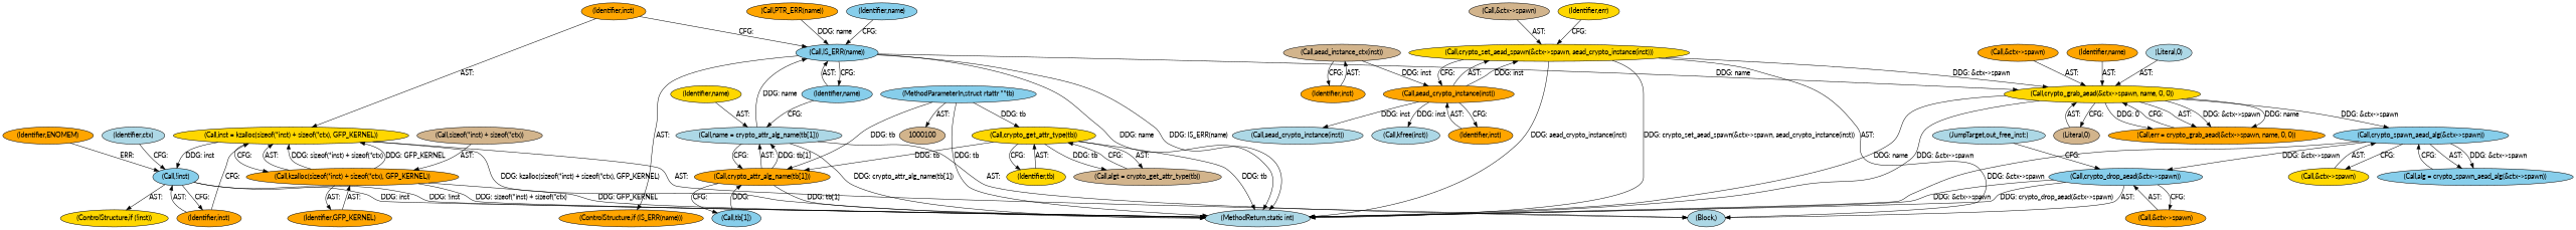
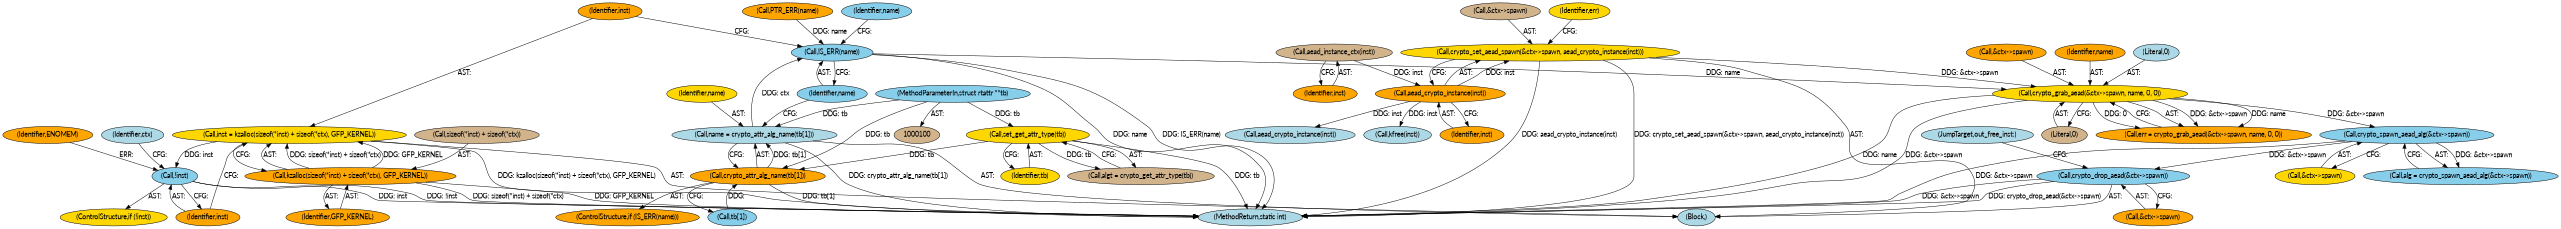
  digraph {
    fontname=Lato
    node [fillcolor=orange fontname=Lato style=filled]
    edge [fontname=Lato]
    n1 [fillcolor=skyblue label="(Call,crypto_drop_aead(&ctx->spawn))"]
    n2 [fillcolor=lightblue label="(MethodReturn,static int)"]
    n3 [label="(Call,&ctx->spawn)"]
    n4 [fillcolor=lightblue label="(Block,)"]
    n5 [fillcolor=skyblue label="(Call,crypto_spawn_aead_alg(&ctx->spawn))"]
    n6 [fillcolor=skyblue label="(Call,alg = crypto_spawn_aead_alg(&ctx->spawn))"]
    n7 [fillcolor=gold label="(Call,&ctx->spawn)"]
    n8 [fillcolor=gold label="(Call,crypto_grab_aead(&ctx->spawn, name, 0, 0))"]
    n9 [label="(Call,err = crypto_grab_aead(&ctx->spawn, name, 0, 0))"]
    n10 [fillcolor=tan label="(Literal,0)"]
    n11 [fillcolor=gold label="(Call,crypto_set_aead_spawn(&ctx->spawn, aead_crypto_instance(inst)))"]
    n12 [label="(Call,aead_crypto_instance(inst))"]
    n13 [fillcolor=lightblue label="(Call,kfree(inst))"]
    n14 [label="(Identifier,inst)"]
    n15 [fillcolor=lightblue label="(Call,aead_crypto_instance(inst))"]
    n16 [fillcolor=tan label="(Call,aead_instance_ctx(inst))"]
    n17 [label="(Identifier,inst)"]
    n18 [fillcolor=skyblue label="(Call,!inst)"]
    n19 [fillcolor=gold label="(ControlStructure,if (!inst))"]
    n20 [label="(Identifier,inst)"]
    n21 [fillcolor=gold label="(Call,inst = kzalloc(sizeof(*inst) + sizeof(*ctx), GFP_KERNEL))"]
    n22 [label="(Call,kzalloc(sizeof(*inst) + sizeof(*ctx), GFP_KERNEL))"]
    n23 [label="(Identifier,GFP_KERNEL)"]
    n24 [fillcolor=skyblue label="(Call,IS_ERR(name))"]
    n25 [label="(ControlStructure,if (IS_ERR(name)))"]
    n26 [fillcolor=skyblue label="(Identifier,name)"]
    n27 [fillcolor=lightblue label="(Call,name = crypto_attr_alg_name(tb[1]))"]
    n28 [label="(Call,PTR_ERR(name))"]
    n29 [label="(Call,crypto_attr_alg_name(tb[1]))"]
    n30 [fillcolor=skyblue label="(Call,tb[1])"]
-   n31 [fillcolor=gold label="(Call,crypto_get_attr_type(tb))"]
+   n31 [fillcolor=gold label="(Call,set_get_attr_type(tb))"]
    n32 [fillcolor=tan label="(Call,algt = crypto_get_attr_type(tb))"]
    n33 [fillcolor=gold label="(Identifier,tb)"]
    n34 [fillcolor=skyblue label="(MethodParameterIn,struct rtattr **tb)"]
    1000100 [fillcolor=tan]
    n36 [fillcolor=tan label="(Call,&ctx->spawn)"]
    n37 [fillcolor=gold label="(Identifier,err)"]
    n38 [label="(Identifier,ENOMEM)"]
    n39 [label="(Call,&ctx->spawn)"]
    n40 [label="(Identifier,name)"]
    n41 [fillcolor=tan label="(Call,sizeof(*inst) + sizeof(*ctx))"]
    n42 [fillcolor=lightblue label="(JumpTarget,out_free_inst:)"]
    n43 [fillcolor=lightblue label="(Literal,0)"]
    n44 [fillcolor=lightblue label="(Identifier,ctx)"]
    n45 [fillcolor=gold label="(Identifier,name)"]
    n46 [fillcolor=skyblue label="(Identifier,name)"]
    n47 [label="(Identifier,inst)"]
    n1 -> n2 [label="DDG: &ctx->spawn"]
    n1 -> n2 [label="DDG: crypto_drop_aead(&ctx->spawn)"]
    n1 -> n3 [label="CFG: "]
    n1 -> n4 [label="AST: "]
    n3 -> n1 [label="AST: "]
    n5 -> n1 [label="DDG: &ctx->spawn"]
    n5 -> n2 [label="DDG: &ctx->spawn"]
    n5 -> n6 [label="AST: "]
    n5 -> n6 [label="DDG: &ctx->spawn"]
    n5 -> n7 [label="CFG: "]
    n6 -> n5 [label="CFG: "]
    n7 -> n5 [label="AST: "]
    n8 -> n2 [label="DDG: name"]
    n8 -> n2 [label="DDG: &ctx->spawn"]
    n8 -> n5 [label="DDG: &ctx->spawn"]
    n8 -> n9 [label="AST: "]
    n8 -> n9 [label="DDG: &ctx->spawn"]
    n8 -> n9 [label="DDG: name"]
    n8 -> n9 [label="DDG: 0"]
    n8 -> n10 [label="CFG: "]
    n9 -> n8 [label="CFG: "]
    n10 -> n8 [label="AST: "]
    n11 -> n2 [label="DDG: aead_crypto_instance(inst)"]
    n11 -> n2 [label="DDG: crypto_set_aead_spawn(&ctx->spawn, aead_crypto_instance(inst))"]
    n11 -> n4 [label="AST: "]
    n11 -> n8 [label="DDG: &ctx->spawn"]
    n11 -> n12 [label="CFG: "]
    n12 -> n11 [label="AST: "]
    n12 -> n11 [label="DDG: inst"]
    n12 -> n13 [label="DDG: inst"]
    n12 -> n14 [label="CFG: "]
    n12 -> n15 [label="DDG: inst"]
    n14 -> n12 [label="AST: "]
    n16 -> n12 [label="DDG: inst"]
    n16 -> n17 [label="CFG: "]
    n17 -> n16 [label="AST: "]
    n18 -> n2 [label="DDG: !inst"]
    n18 -> n2 [label="DDG: inst"]
    n18 -> n19 [label="AST: "]
    n18 -> n20 [label="CFG: "]
    n20 -> n18 [label="AST: "]
    n20 -> n21 [label="CFG: "]
    n21 -> n2 [label="DDG: kzalloc(sizeof(*inst) + sizeof(*ctx), GFP_KERNEL)"]
    n21 -> n4 [label="AST: "]
    n21 -> n18 [label="DDG: inst"]
    n21 -> n22 [label="CFG: "]
    n22 -> n2 [label="DDG: GFP_KERNEL"]
    n22 -> n2 [label="DDG: sizeof(*inst) + sizeof(*ctx)"]
    n22 -> n21 [label="AST: "]
    n22 -> n21 [label="DDG: sizeof(*inst) + sizeof(*ctx)"]
    n22 -> n21 [label="DDG: GFP_KERNEL"]
    n22 -> n23 [label="AST: "]
    n23 -> n22 [label="AST: "]
    n24 -> n2 [label="DDG: name"]
    n24 -> n2 [label="DDG: IS_ERR(name)"]
    n24 -> n8 [label="DDG: name"]
-   n24 -> n25 [label="AST: "]
+   n29 -> n25 [label="AST: "]
    n24 -> n26 [label="CFG: "]
    n26 -> n24 [label="AST: "]
    n26 -> n27 [label="CFG: "]
    n27 -> n2 [label="DDG: crypto_attr_alg_name(tb[1])"]
    n27 -> n4 [label="AST: "]
-   n27 -> n24 [label="DDG: name"]
+   n27 -> n24 [label="DDG: ctx"]
    n27 -> n29 [label="CFG: "]
    n28 -> n24 [label="DDG: name"]
    n29 -> n2 [label="DDG: tb[1]"]
    n29 -> n27 [label="AST: "]
    n29 -> n27 [label="DDG: tb[1]"]
    n29 -> n30 [label="CFG: "]
    n30 -> n29 [label="DDG: "]
    n31 -> n2 [label="DDG: tb"]
    n31 -> n29 [label="DDG: tb"]
    n31 -> n32 [label="AST: "]
    n31 -> n32 [label="DDG: tb"]
    n31 -> n33 [label="CFG: "]
    n32 -> n31 [label="CFG: "]
    n33 -> n31 [label="AST: "]
-   n34 -> n2 [label="DDG: tb"]
+   n34 -> n27 [label="DDG: tb"]
    n34 -> n29 [label="DDG: tb"]
    n34 -> n31 [label="DDG: tb"]
    n34 -> 1000100 [label="AST: "]
    n36 -> n11 [label="AST: "]
    n37 -> n11 [label="CFG: "]
    n38 -> n18 [label="ERR: "]
    n39 -> n8 [label="AST: "]
    n40 -> n8 [label="AST: "]
    n41 -> n22 [label="AST: "]
    n42 -> n1 [label="CFG: "]
    n43 -> n8 [label="AST: "]
    n44 -> n18 [label="CFG: "]
    n45 -> n27 [label="AST: "]
    n46 -> n24 [label="CFG: "]
    n47 -> n21 [label="AST: "]
    n47 -> n24 [label="CFG: "]
  }
